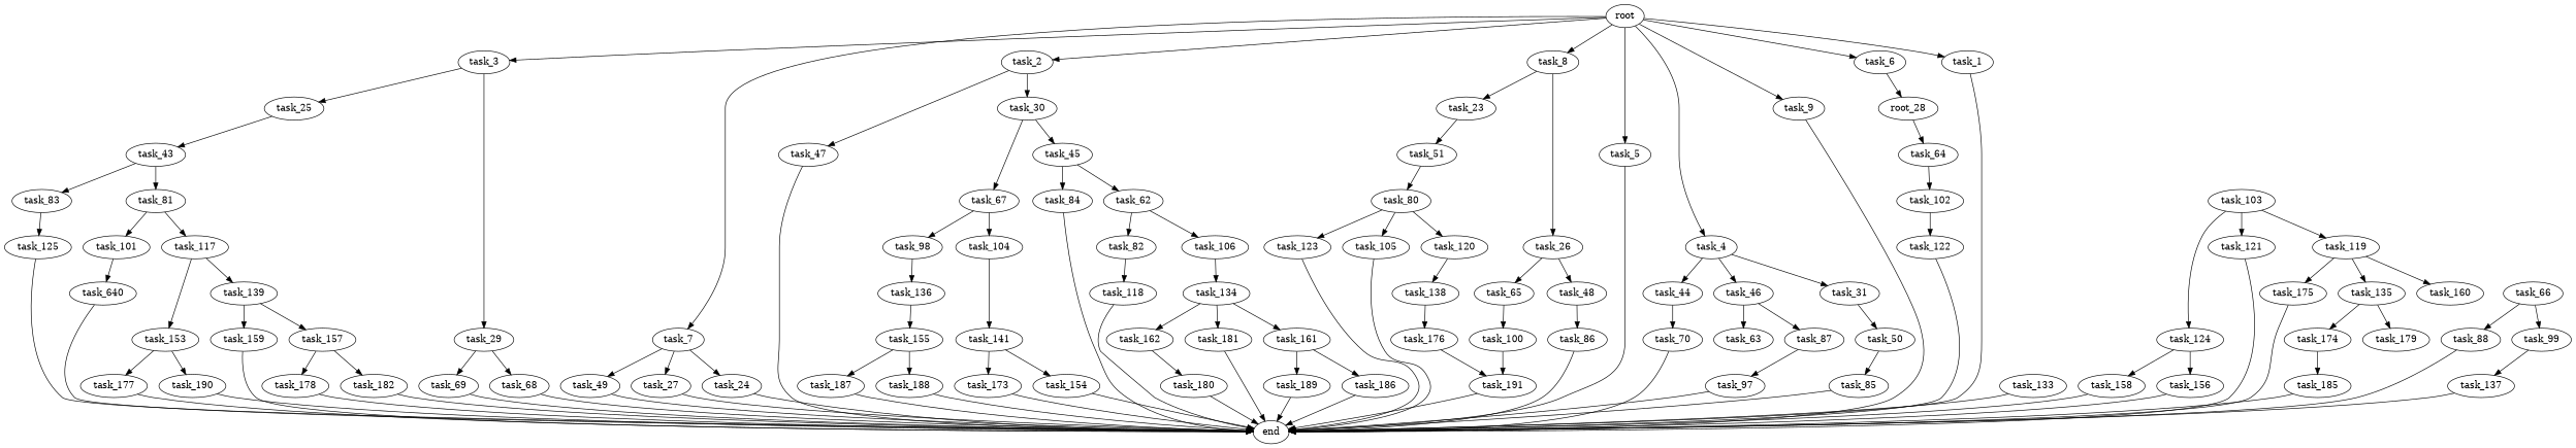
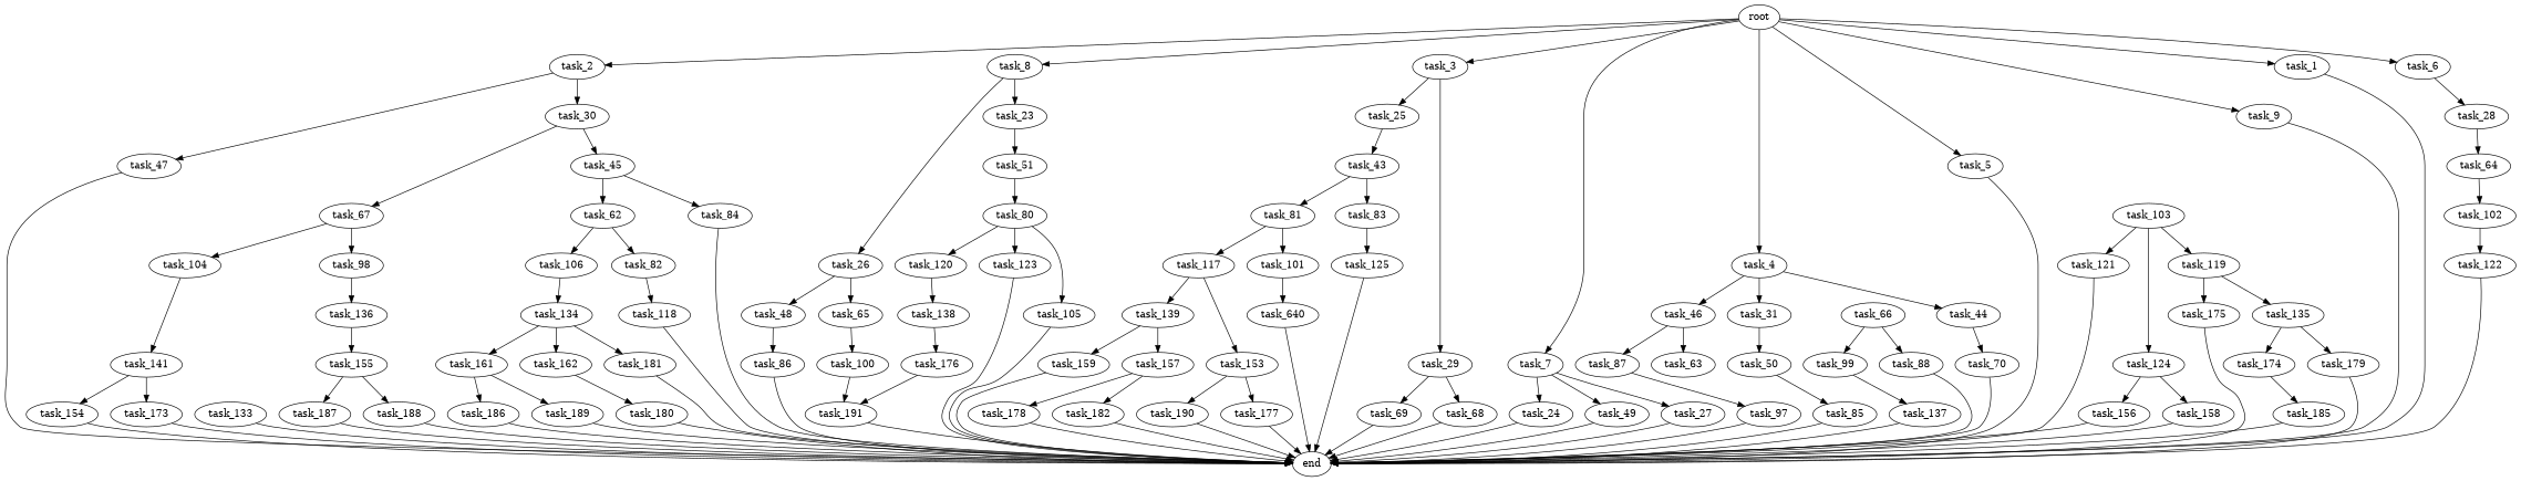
  digraph {
    task_173
    end
    task_65
    task_100
    task_191
    task_45
    task_84
    task_62
    task_106
    task_82
    task_133
    task_153
    task_177
    task_190
    task_47
    task_3
    task_25
    task_29
    task_43
    task_69
    task_68
    task_7
    task_49
    task_27
    task_24
    task_141
    task_154
    task_2
    task_30
    task_67
    task_8
    task_23
    task_26
    task_51
    task_48
    task_44
    task_70
    task_175
    task_187
    task_86
    task_117
    task_139
    task_157
    task_159
    task_118
    task_189
    task_134
    task_181
    task_161
    task_162
    task_97
    task_105
    task_135
    task_179
    task_174
    task_185
    task_5
    task_4
    task_46
    task_31
    task_87
    task_63
    task_50
    task_178
    task_182
    task_99
    task_137
    task_120
    task_138
    task_176
    task_83
    task_81
    task_125
    task_101
    task_85
    task_186
    task_103
    task_121
    task_119
    task_124
-   task_160
    task_156
    task_158
    task_98
    task_136
    task_155
    task_180
    task_9
    task_6
-   task_28 [label=root_28]
+   task_28
    task_64
    task_80
    task_123
    task_66
    task_88
    root
    task_1
    task_188
    task_104
    n100 [label=task_640]
    task_102
    task_122
    task_173 -> end
    task_65 -> task_100
    task_100 -> task_191
    task_191 -> end
    task_45 -> task_84
    task_45 -> task_62
    task_84 -> end
    task_62 -> task_106
    task_62 -> task_82
    task_106 -> task_134
    task_82 -> task_118
    task_133 -> end
    task_153 -> task_177
    task_153 -> task_190
    task_177 -> end
    task_190 -> end
    task_47 -> end
    task_3 -> task_25
    task_3 -> task_29
    task_25 -> task_43
    task_29 -> task_69
    task_29 -> task_68
    task_43 -> task_83
    task_43 -> task_81
    task_69 -> end
    task_68 -> end
    task_7 -> task_49
    task_7 -> task_27
    task_7 -> task_24
    task_49 -> end
    task_27 -> end
    task_24 -> end
    task_141 -> task_173
    task_141 -> task_154
    task_154 -> end
    task_2 -> task_47
    task_2 -> task_30
    task_30 -> task_45
    task_30 -> task_67
    task_67 -> task_98
    task_67 -> task_104
    task_8 -> task_23
    task_8 -> task_26
    task_23 -> task_51
    task_26 -> task_65
    task_26 -> task_48
    task_51 -> task_80
    task_48 -> task_86
    task_44 -> task_70
    task_70 -> end
    task_175 -> end
    task_187 -> end
    task_86 -> end
    task_117 -> task_153
    task_117 -> task_139
    task_139 -> task_157
    task_139 -> task_159
    task_157 -> task_178
    task_157 -> task_182
    task_159 -> end
    task_118 -> end
    task_189 -> end
    task_134 -> task_181
    task_134 -> task_161
    task_134 -> task_162
    task_181 -> end
    task_161 -> task_189
    task_161 -> task_186
    task_162 -> task_180
    task_97 -> end
    task_105 -> end
    task_135 -> task_179
    task_135 -> task_174
+   task_179 -> end
    task_174 -> task_185
    task_185 -> end
    task_5 -> end
    task_4 -> task_44
    task_4 -> task_46
    task_4 -> task_31
    task_46 -> task_87
    task_46 -> task_63
    task_31 -> task_50
    task_87 -> task_97
    task_50 -> task_85
    task_178 -> end
    task_182 -> end
    task_99 -> task_137
    task_137 -> end
    task_120 -> task_138
    task_138 -> task_176
    task_176 -> task_191
    task_83 -> task_125
    task_81 -> task_117
    task_81 -> task_101
    task_125 -> end
    task_101 -> n100
    task_85 -> end
    task_186 -> end
    task_103 -> task_121
    task_103 -> task_119
    task_103 -> task_124
    task_121 -> end
    task_119 -> task_175
    task_119 -> task_135
-   task_119 -> task_160
    task_124 -> task_156
    task_124 -> task_158
    task_156 -> end
    task_158 -> end
    task_98 -> task_136
    task_136 -> task_155
    task_155 -> task_187
    task_155 -> task_188
    task_180 -> end
    task_9 -> end
    task_6 -> task_28
    task_28 -> task_64
    task_64 -> task_102
    task_80 -> task_105
    task_80 -> task_120
    task_80 -> task_123
    task_123 -> end
    task_66 -> task_99
    task_66 -> task_88
    task_88 -> end
    root -> task_3
    root -> task_7
    root -> task_2
    root -> task_8
    root -> task_5
    root -> task_4
    root -> task_9
    root -> task_6
    root -> task_1
    task_1 -> end
    task_188 -> end
    task_104 -> task_141
    n100 -> end
    task_102 -> task_122
    task_122 -> end
  }
